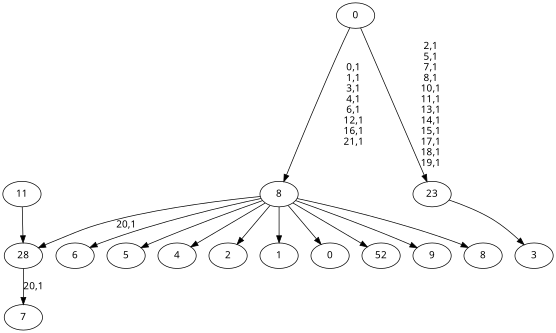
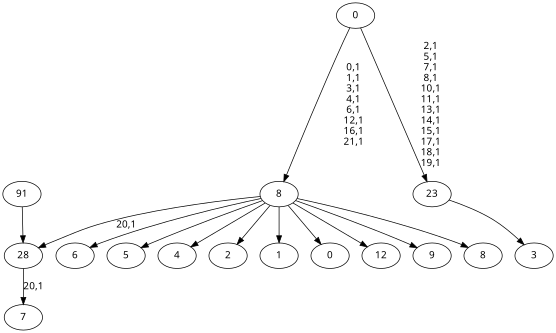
  digraph {
    fontname="Noto Sans"
    node [fontname="Noto Sans"]
    edge [fontname="Noto Sans"]
-   n1 [label=52]
-   n2 [label=11]
+   n1 [label=12]
+   n2 [label=91]
    28
    n4 [label=9]
    n5 [label=8]
    n6 [label=7]
    n7 [label=6]
    n8 [label=5]
    n9 [label=4]
    n10 [label=3]
    23
    n12 [label=2]
    n13 [label=1]
    n14 [label=0]
    8
    0
    n2 -> 28
    28 -> n6 [label="20,1"]
    23 -> n10
    8 -> n1
    8 -> 28 [label="20,1"]
    8 -> n4
    8 -> n5
    8 -> n7
    8 -> n8
    8 -> n9
    8 -> n12
    8 -> n13
    8 -> n14
    0 -> 23 [label="2,1\n5,1\n7,1\n8,1\n10,1\n11,1\n13,1\n14,1\n15,1\n17,1\n18,1\n19,1"]
    0 -> 8 [label="0,1\n1,1\n3,1\n4,1\n6,1\n12,1\n16,1\n21,1"]
  }
